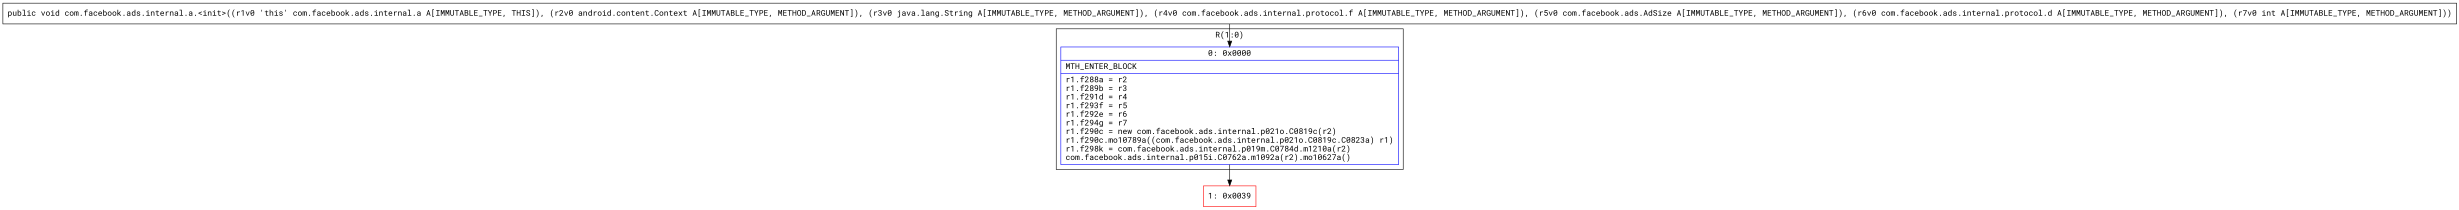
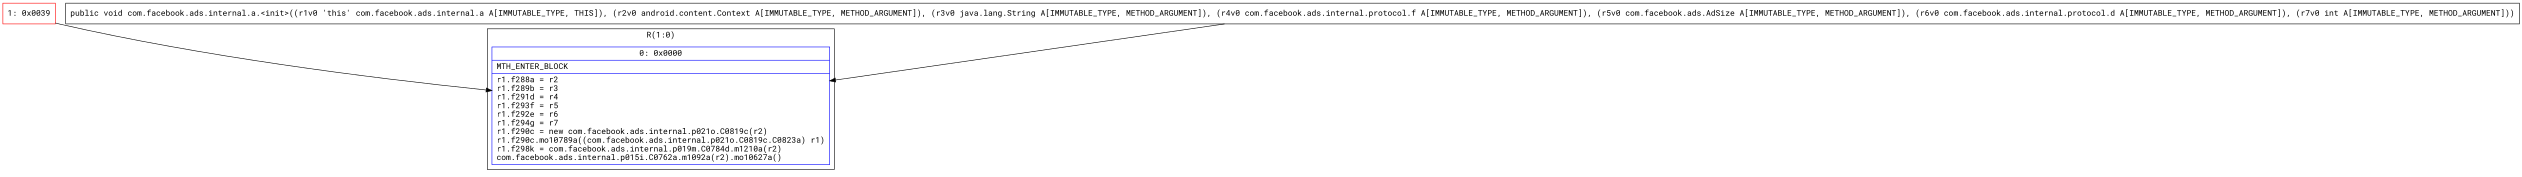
  digraph {
    fontname="Roboto Mono"
    node [shape=record fontname="Roboto Mono"]
    edge [fontname="Roboto Mono"]
    n1 [color=blue label="{0\:\ 0x0000|MTH_ENTER_BLOCK\l|r1.f288a = r2\lr1.f289b = r3\lr1.f291d = r4\lr1.f293f = r5\lr1.f292e = r6\lr1.f294g = r7\lr1.f290c = new com.facebook.ads.internal.p021o.C0819c(r2)\lr1.f290c.mo10789a((com.facebook.ads.internal.p021o.C0819c.C0823a) r1)\lr1.f298k = com.facebook.ads.internal.p019m.C0784d.m1210a(r2)\lcom.facebook.ads.internal.p015i.C0762a.m1092a(r2).mo10627a()\l}"]
    n2 [color=red label="{1\:\ 0x0039}"]
    n3 [label="{public void com.facebook.ads.internal.a.\<init\>((r1v0 'this' com.facebook.ads.internal.a A[IMMUTABLE_TYPE, THIS]), (r2v0 android.content.Context A[IMMUTABLE_TYPE, METHOD_ARGUMENT]), (r3v0 java.lang.String A[IMMUTABLE_TYPE, METHOD_ARGUMENT]), (r4v0 com.facebook.ads.internal.protocol.f A[IMMUTABLE_TYPE, METHOD_ARGUMENT]), (r5v0 com.facebook.ads.AdSize A[IMMUTABLE_TYPE, METHOD_ARGUMENT]), (r6v0 com.facebook.ads.internal.protocol.d A[IMMUTABLE_TYPE, METHOD_ARGUMENT]), (r7v0 int A[IMMUTABLE_TYPE, METHOD_ARGUMENT])) }"]
    subgraph cluster_1 {
      label="R(1:0)"
      n1
    }
-   n1 -> n2
+   n2 -> n1
    n3 -> n1
  }
